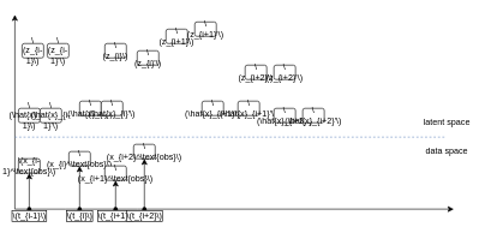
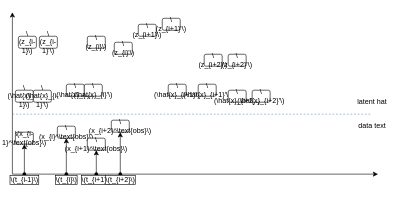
  <mxCell id="0" />
  <mxCell id="1" parent="0" />
  <mxCell id="2" value="" style="endArrow=classic;html=1;rounded=0;startArrow=none;" parent="1" edge="1"><mxGeometry width="50" height="50" relative="1" as="geometry"><mxPoint x="190" as="sourcePoint" y="290" /><mxPoint x="630" as="targetPoint" y="290" /></mxGeometry></mxCell>
  <mxCell id="3" value="" style="endArrow=classic;html=1;rounded=0;" parent="1" edge="1"><mxGeometry width="50" height="50" relative="1" as="geometry"><mxPoint as="sourcePoint" x="20" y="290" /><mxPoint y="20" as="targetPoint" x="20" /></mxGeometry></mxCell>
  <mxCell id="4" value="" style="endArrow=none;dashed=1;html=1;rounded=0;fillColor=#dae8fc;strokeColor=#6c8ebf;" parent="1" edge="1"><mxGeometry width="50" height="50" relative="1" as="geometry"><mxPoint y="190" as="sourcePoint" x="20" /><mxPoint x="620" y="190" as="targetPoint" /></mxGeometry></mxCell>
- <mxCell id="5" value="data space" style="text;html=1;align=center;verticalAlign=middle;resizable=0;points=[];autosize=1;strokeColor=none;fillColor=none;" parent="1" vertex="1"><mxGeometry x="585" y="200" width="70" height="20" as="geometry" /></mxCell>
- <mxCell id="6" value="latent space" style="text;html=1;align=center;verticalAlign=middle;resizable=0;points=[];autosize=1;strokeColor=none;fillColor=none;" parent="1" vertex="1"><mxGeometry x="580" y="160" width="80" height="20" as="geometry" /></mxCell>
+ <mxCell id="5" value="data text" style="text;html=1;align=center;verticalAlign=middle;resizable=0;points=[];autosize=1;strokeColor=none;fillColor=none;" parent="1" vertex="1"><mxGeometry x="585" y="200" width="70" height="20" as="geometry" /></mxCell>
+ <mxCell id="6" value="latent hat" style="text;html=1;align=center;verticalAlign=middle;resizable=0;points=[];autosize=1;strokeColor=none;fillColor=none;" parent="1" vertex="1"><mxGeometry x="580" y="160" width="80" height="20" as="geometry" /></mxCell>
  <mxCell id="7" value="" style="endArrow=none;html=1;rounded=0;startArrow=none;" parent="1" edge="1" source="8"><mxGeometry width="50" height="50" relative="1" as="geometry"><mxPoint as="sourcePoint" x="20" y="290" /><mxPoint x="90" as="targetPoint" y="290" /></mxGeometry></mxCell>
  <mxCell id="8" value="\(t_{i-1}\)" style="shape=waypoint;sketch=0;fillStyle=solid;size=6;pointerEvents=1;points=[];fillColor=none;resizable=0;rotatable=0;perimeter=centerPerimeter;snapToPoint=1;verticalAlign=bottom;labelBackgroundColor=#FFFFFF;labelBorderColor=default;html=1;" parent="1" vertex="1"><mxGeometry y="270" width="40" height="40" as="geometry" x="20" /></mxCell>
  <mxCell id="9" value="" style="endArrow=none;html=1;rounded=0;" edge="1" parent="1" target="8"><mxGeometry width="50" height="50" relative="1" as="geometry"><mxPoint as="sourcePoint" x="20" y="290" /><mxPoint x="90" as="targetPoint" y="290" /></mxGeometry></mxCell>
  <mxCell id="10" value="\(t_{i}\)" style="shape=waypoint;sketch=0;fillStyle=solid;size=6;pointerEvents=1;points=[];fillColor=none;resizable=0;rotatable=0;perimeter=centerPerimeter;snapToPoint=1;verticalAlign=bottom;labelBackgroundColor=#FFFFFF;labelBorderColor=default;html=1;" vertex="1" parent="1"><mxGeometry x="90" y="270" width="40" height="40" as="geometry" /></mxCell>
  <mxCell id="11" value="" style="endArrow=none;html=1;rounded=0;startArrow=none;" edge="1" parent="1" target="10"><mxGeometry width="50" height="50" relative="1" as="geometry"><mxPoint x="90" as="sourcePoint" y="290" /><mxPoint x="630" as="targetPoint" y="290" /></mxGeometry></mxCell>
  <mxCell id="12" value="\(t_{i+1}\)" style="shape=waypoint;sketch=0;fillStyle=solid;size=6;pointerEvents=1;points=[];fillColor=none;resizable=0;rotatable=0;perimeter=centerPerimeter;snapToPoint=1;verticalAlign=bottom;labelBackgroundColor=#FFFFFF;labelBorderColor=default;html=1;" vertex="1" parent="1"><mxGeometry x="140" y="270" width="40" height="40" as="geometry" /></mxCell>
  <mxCell id="13" value="" style="endArrow=none;html=1;rounded=0;startArrow=none;" edge="1" parent="1" source="10"><mxGeometry width="50" height="50" relative="1" as="geometry"><mxPoint x="110" as="sourcePoint" y="290" /><mxPoint x="190" as="targetPoint" y="290" /></mxGeometry></mxCell>
  <mxCell id="14" value="\(t_{i+2}\)" style="shape=waypoint;sketch=0;fillStyle=solid;size=6;pointerEvents=1;points=[];fillColor=none;resizable=0;rotatable=0;perimeter=centerPerimeter;snapToPoint=1;verticalAlign=bottom;labelBackgroundColor=#FFFFFF;labelBorderColor=default;html=1;" vertex="1" parent="1"><mxGeometry x="180" y="270" width="40" height="40" as="geometry" /></mxCell>
  <mxCell id="15" value="" style="endArrow=classic;html=1;rounded=0;entryX=0.5;entryY=1;entryDx=0;entryDy=0;exitX=1.004;exitY=0.51;exitDx=0;exitDy=0;exitPerimeter=0;" edge="1" parent="1" source="8" target="16"><mxGeometry width="50" height="50" relative="1" as="geometry"><mxPoint x="260" y="230" as="sourcePoint" /><mxPoint x="40" y="240" as="targetPoint" /></mxGeometry></mxCell>
  <mxCell id="16" value="\(x_{i-1}^\text{obs}\)" style="rounded=1;whiteSpace=wrap;html=1;labelBackgroundColor=none;labelBorderColor=none;" vertex="1" parent="1"><mxGeometry x="25" y="220" width="30" height="20" as="geometry" /></mxCell>
  <mxCell id="17" value="" style="endArrow=classic;html=1;rounded=0;entryX=0.5;entryY=1;entryDx=0;entryDy=0;" edge="1" parent="1" source="10" target="18"><mxGeometry width="50" height="50" relative="1" as="geometry"><mxPoint x="120" y="260" as="sourcePoint" /><mxPoint x="110" y="240" as="targetPoint" /></mxGeometry></mxCell>
  <mxCell id="18" value="\(x_{i}^\text{obs}\)" style="rounded=1;whiteSpace=wrap;html=1;labelBackgroundColor=none;labelBorderColor=none;" vertex="1" parent="1"><mxGeometry x="95" y="210" width="30" height="20" as="geometry" /></mxCell>
  <mxCell id="19" value="\(x_{i+1}^\text{obs}\)" style="rounded=1;whiteSpace=wrap;html=1;labelBackgroundColor=none;labelBorderColor=none;" vertex="1" parent="1"><mxGeometry x="145" y="230" width="30" height="20" as="geometry" /></mxCell>
  <mxCell id="20" value="\(x_{i+2}^\text{obs}\)" style="rounded=1;whiteSpace=wrap;html=1;labelBackgroundColor=none;labelBorderColor=none;" vertex="1" parent="1"><mxGeometry x="185" y="200" width="30" height="20" as="geometry" /></mxCell>
  <mxCell id="21" value="" style="endArrow=classic;html=1;rounded=0;entryX=0.5;entryY=1;entryDx=0;entryDy=0;" edge="1" parent="1" source="12" target="19"><mxGeometry width="50" height="50" relative="1" as="geometry"><mxPoint x="120" y="300" as="sourcePoint" /><mxPoint x="120" y="240" as="targetPoint" /></mxGeometry></mxCell>
  <mxCell id="22" value="" style="endArrow=classic;html=1;rounded=0;entryX=0.5;entryY=1;entryDx=0;entryDy=0;" edge="1" parent="1" source="14" target="20"><mxGeometry width="50" height="50" relative="1" as="geometry"><mxPoint x="130" y="310" as="sourcePoint" /><mxPoint x="130" y="250" as="targetPoint" /></mxGeometry></mxCell>
  <mxCell id="23" value="\(z_{i-1}\)" style="rounded=1;whiteSpace=wrap;html=1;labelBackgroundColor=none;labelBorderColor=none;" vertex="1" parent="1"><mxGeometry x="30" y="60" width="30" height="20" as="geometry" /></mxCell>
  <mxCell id="24" value="\(z_{i-1}'\)" style="rounded=1;whiteSpace=wrap;html=1;labelBackgroundColor=none;labelBorderColor=none;" vertex="1" parent="1"><mxGeometry x="65" y="60" width="30" height="20" as="geometry" /></mxCell>
  <mxCell id="25" value="\(z_{i}\)" style="rounded=1;whiteSpace=wrap;html=1;labelBackgroundColor=none;labelBorderColor=none;" vertex="1" parent="1"><mxGeometry x="145" y="60" width="30" height="20" as="geometry" /></mxCell>
  <mxCell id="26" value="\(z_{i}'\)" style="rounded=1;whiteSpace=wrap;html=1;labelBackgroundColor=none;labelBorderColor=none;" vertex="1" parent="1"><mxGeometry x="190" y="70" width="30" height="20" as="geometry" /></mxCell>
  <mxCell id="27" value="\(z_{i+2}\)" style="rounded=1;whiteSpace=wrap;html=1;labelBackgroundColor=none;labelBorderColor=none;" vertex="1" parent="1"><mxGeometry x="340" y="90" width="30" height="20" as="geometry" /></mxCell>
  <mxCell id="28" value="\(z_{i+1}\)" style="rounded=1;whiteSpace=wrap;html=1;labelBackgroundColor=none;labelBorderColor=none;" vertex="1" parent="1"><mxGeometry x="230" y="40" width="30" height="20" as="geometry" /></mxCell>
  <mxCell id="29" value="\(z_{i+1}'\)" style="rounded=1;whiteSpace=wrap;html=1;labelBackgroundColor=none;labelBorderColor=none;" vertex="1" parent="1"><mxGeometry x="270" y="30" width="30" height="20" as="geometry" /></mxCell>
  <mxCell id="30" value="\(z_{i+2}'\)" style="rounded=1;whiteSpace=wrap;html=1;labelBackgroundColor=none;labelBorderColor=none;" vertex="1" parent="1"><mxGeometry x="380" y="90" width="30" height="20" as="geometry" /></mxCell>
  <mxCell id="31" value="\(\hat{x}_{i-1}\)" style="rounded=1;whiteSpace=wrap;html=1;labelBackgroundColor=none;labelBorderColor=none;" vertex="1" parent="1"><mxGeometry x="25" y="150" width="30" height="20" as="geometry" /></mxCell>
  <mxCell id="32" value="\(\hat{x}_{i-1}'\)" style="rounded=1;whiteSpace=wrap;html=1;labelBackgroundColor=none;labelBorderColor=none;" vertex="1" parent="1"><mxGeometry x="55" y="150" width="30" height="20" as="geometry" /></mxCell>
  <mxCell id="33" value="\(\hat{x}_{i}\)" style="rounded=1;whiteSpace=wrap;html=1;labelBackgroundColor=none;labelBorderColor=none;" vertex="1" parent="1"><mxGeometry x="110" y="140" width="30" height="20" as="geometry" /></mxCell>
  <mxCell id="34" value="\(\hat{x}_{i}'\)" style="rounded=1;whiteSpace=wrap;html=1;labelBackgroundColor=none;labelBorderColor=none;" vertex="1" parent="1"><mxGeometry x="140" y="140" width="30" height="20" as="geometry" /></mxCell>
  <mxCell id="35" value="\(\hat{x}_{i+1}\)" style="rounded=1;whiteSpace=wrap;html=1;labelBackgroundColor=none;labelBorderColor=none;" vertex="1" parent="1"><mxGeometry x="280" y="140" width="30" height="20" as="geometry" /></mxCell>
  <mxCell id="36" value="\(\hat{x}_{i+1}'\)" style="rounded=1;whiteSpace=wrap;html=1;labelBackgroundColor=none;labelBorderColor=none;" vertex="1" parent="1"><mxGeometry x="330" y="140" width="30" height="20" as="geometry" /></mxCell>
  <mxCell id="37" value="\(\hat{x}_{i+2}\)" style="rounded=1;whiteSpace=wrap;html=1;labelBackgroundColor=none;labelBorderColor=none;" vertex="1" parent="1"><mxGeometry x="380" y="150" width="30" height="20" as="geometry" /></mxCell>
  <mxCell id="38" value="\(\hat{x}_{i+2}'\)" style="rounded=1;whiteSpace=wrap;html=1;labelBackgroundColor=none;labelBorderColor=none;" vertex="1" parent="1"><mxGeometry x="420" y="150" width="30" height="20" as="geometry" /></mxCell>
